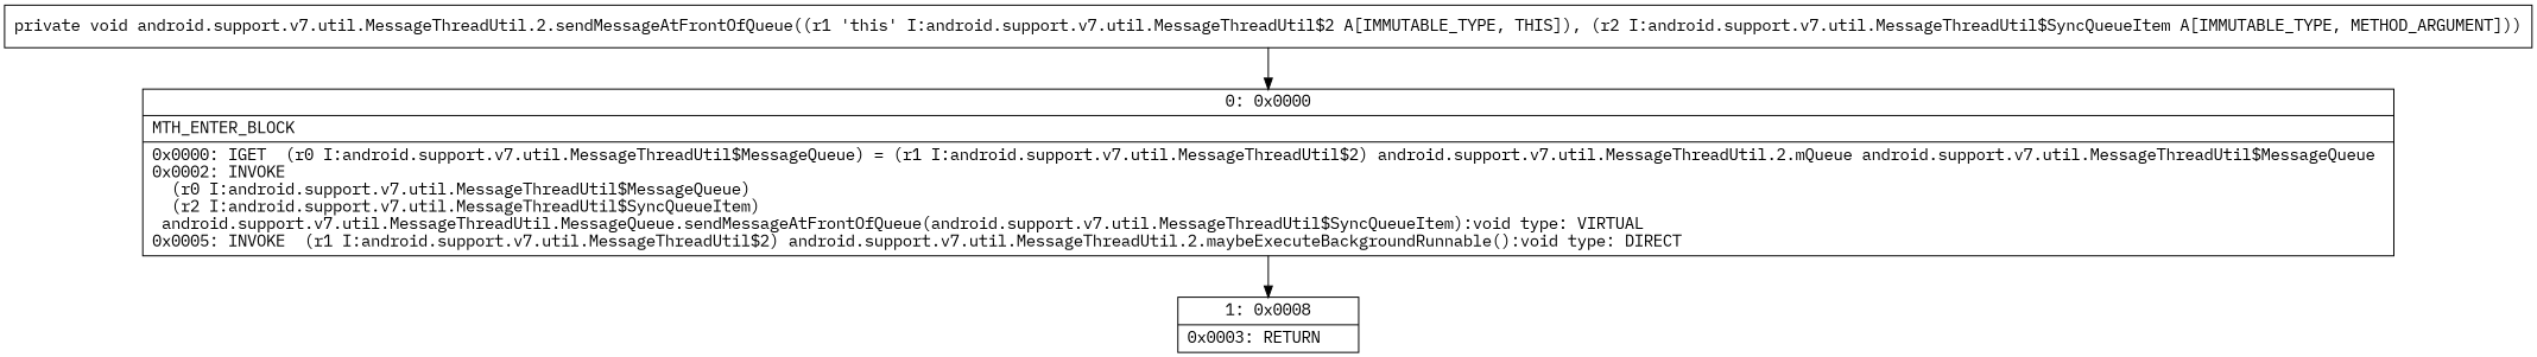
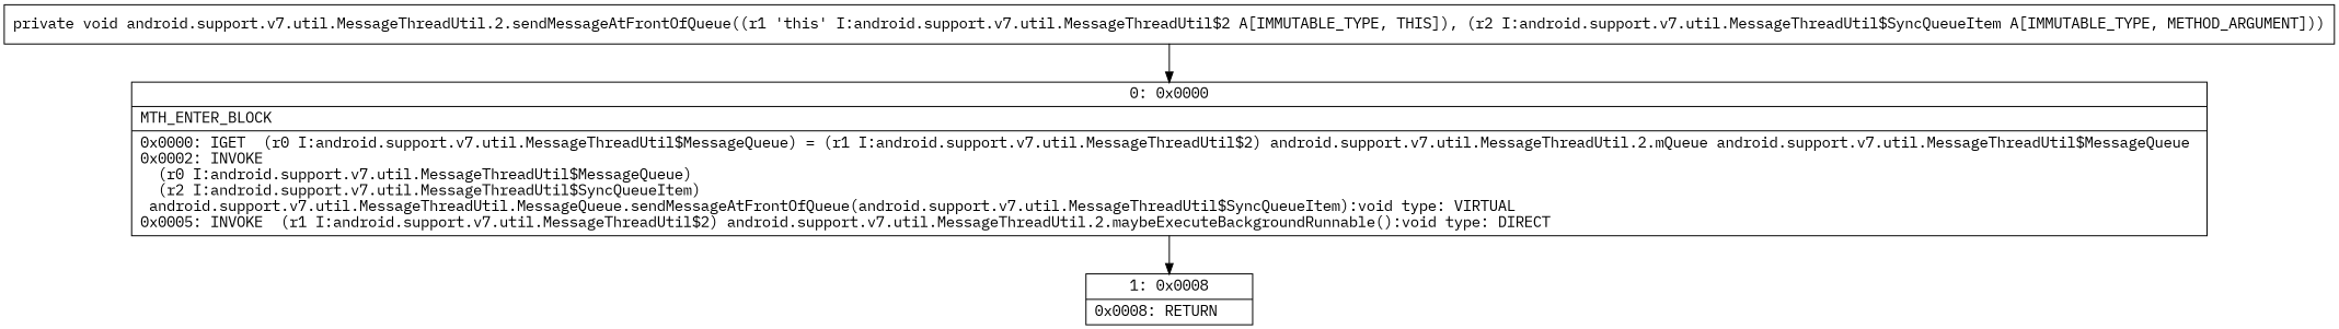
  digraph {
    fontname="IBM Plex Mono"
    node [shape=record fontname="IBM Plex Mono"]
    edge [fontname="IBM Plex Mono"]
    n1 [label="{0\:\ 0x0000|MTH_ENTER_BLOCK\l|0x0000: IGET  (r0 I:android.support.v7.util.MessageThreadUtil$MessageQueue) = (r1 I:android.support.v7.util.MessageThreadUtil$2) android.support.v7.util.MessageThreadUtil.2.mQueue android.support.v7.util.MessageThreadUtil$MessageQueue \l0x0002: INVOKE  \l  (r0 I:android.support.v7.util.MessageThreadUtil$MessageQueue)\l  (r2 I:android.support.v7.util.MessageThreadUtil$SyncQueueItem)\l android.support.v7.util.MessageThreadUtil.MessageQueue.sendMessageAtFrontOfQueue(android.support.v7.util.MessageThreadUtil$SyncQueueItem):void type: VIRTUAL \l0x0005: INVOKE  (r1 I:android.support.v7.util.MessageThreadUtil$2) android.support.v7.util.MessageThreadUtil.2.maybeExecuteBackgroundRunnable():void type: DIRECT \l}"]
-   n2 [label="{1\:\ 0x0008|0x0003: RETURN   \l}"]
+   n2 [label="{1\:\ 0x0008|0x0008: RETURN   \l}"]
    n3 [label="{private void android.support.v7.util.MessageThreadUtil.2.sendMessageAtFrontOfQueue((r1 'this' I:android.support.v7.util.MessageThreadUtil$2 A[IMMUTABLE_TYPE, THIS]), (r2 I:android.support.v7.util.MessageThreadUtil$SyncQueueItem A[IMMUTABLE_TYPE, METHOD_ARGUMENT])) }"]
    n1 -> n2
    n3 -> n1
  }
